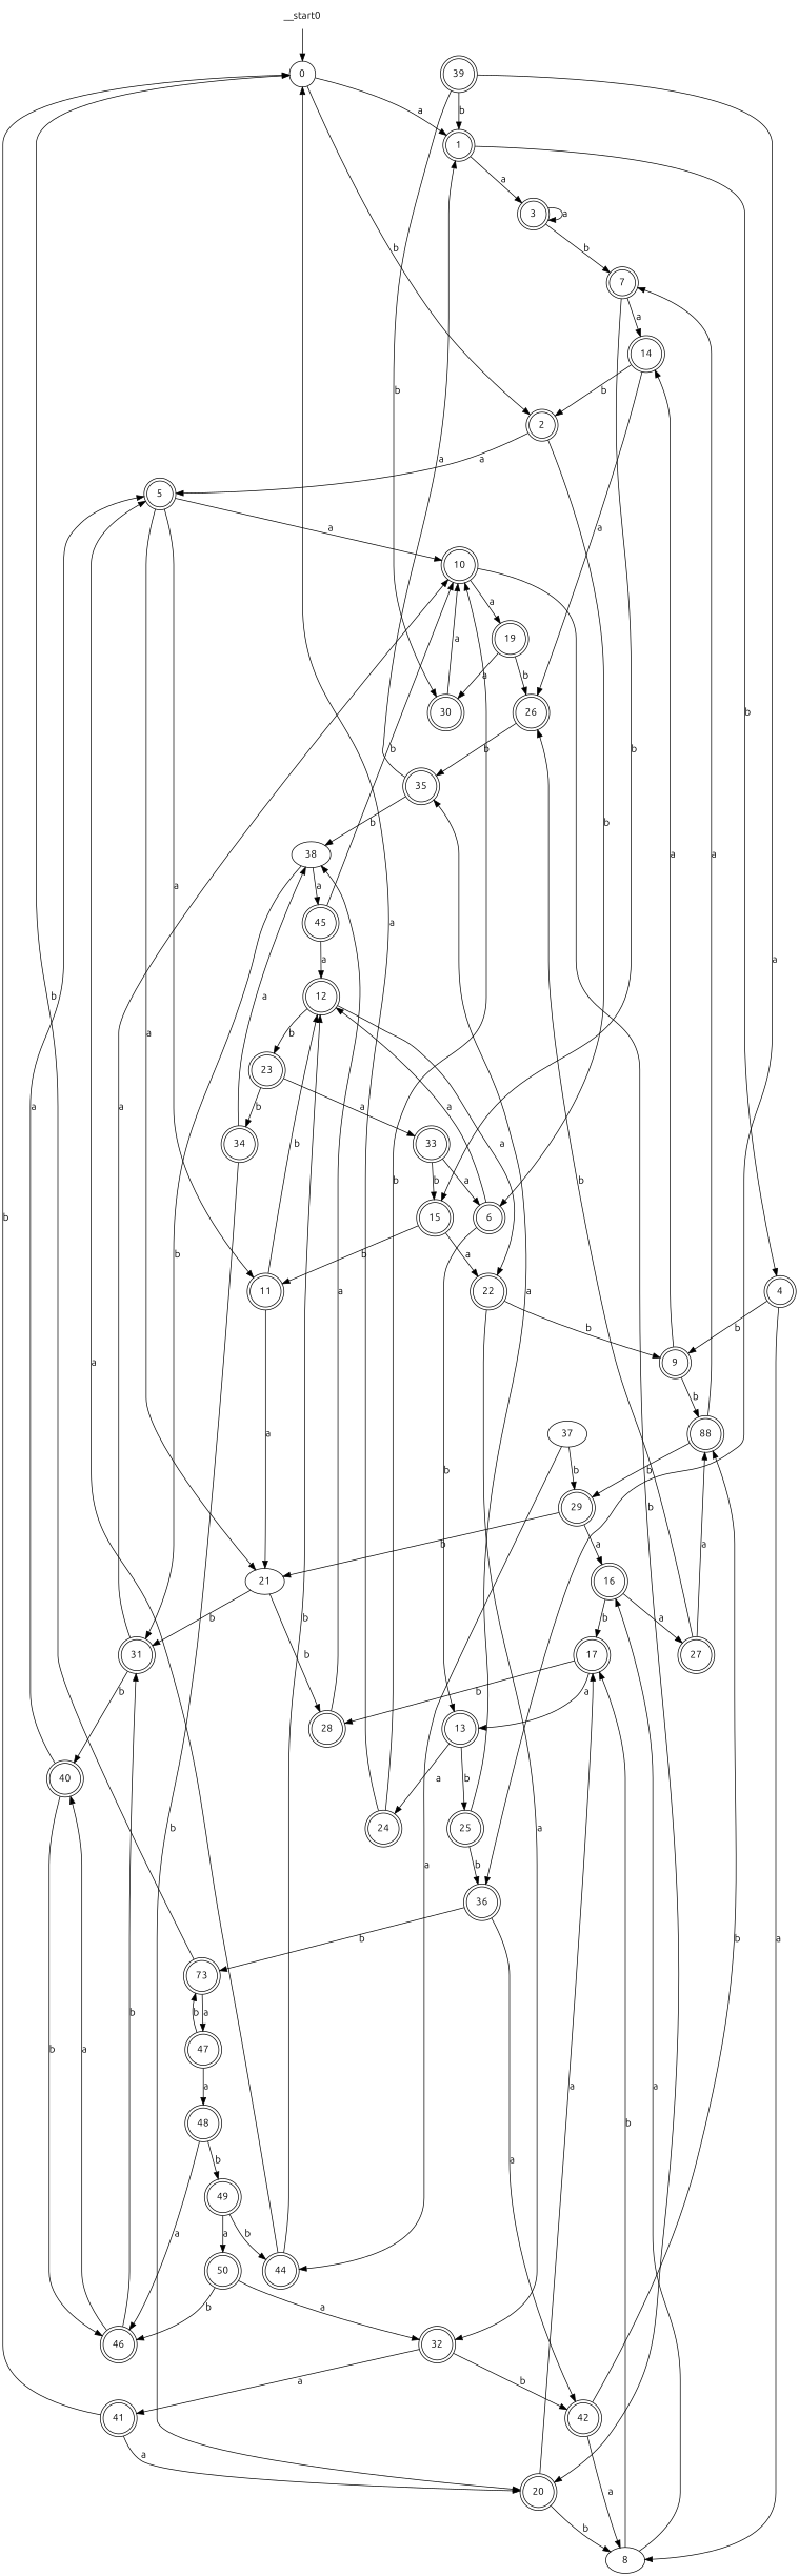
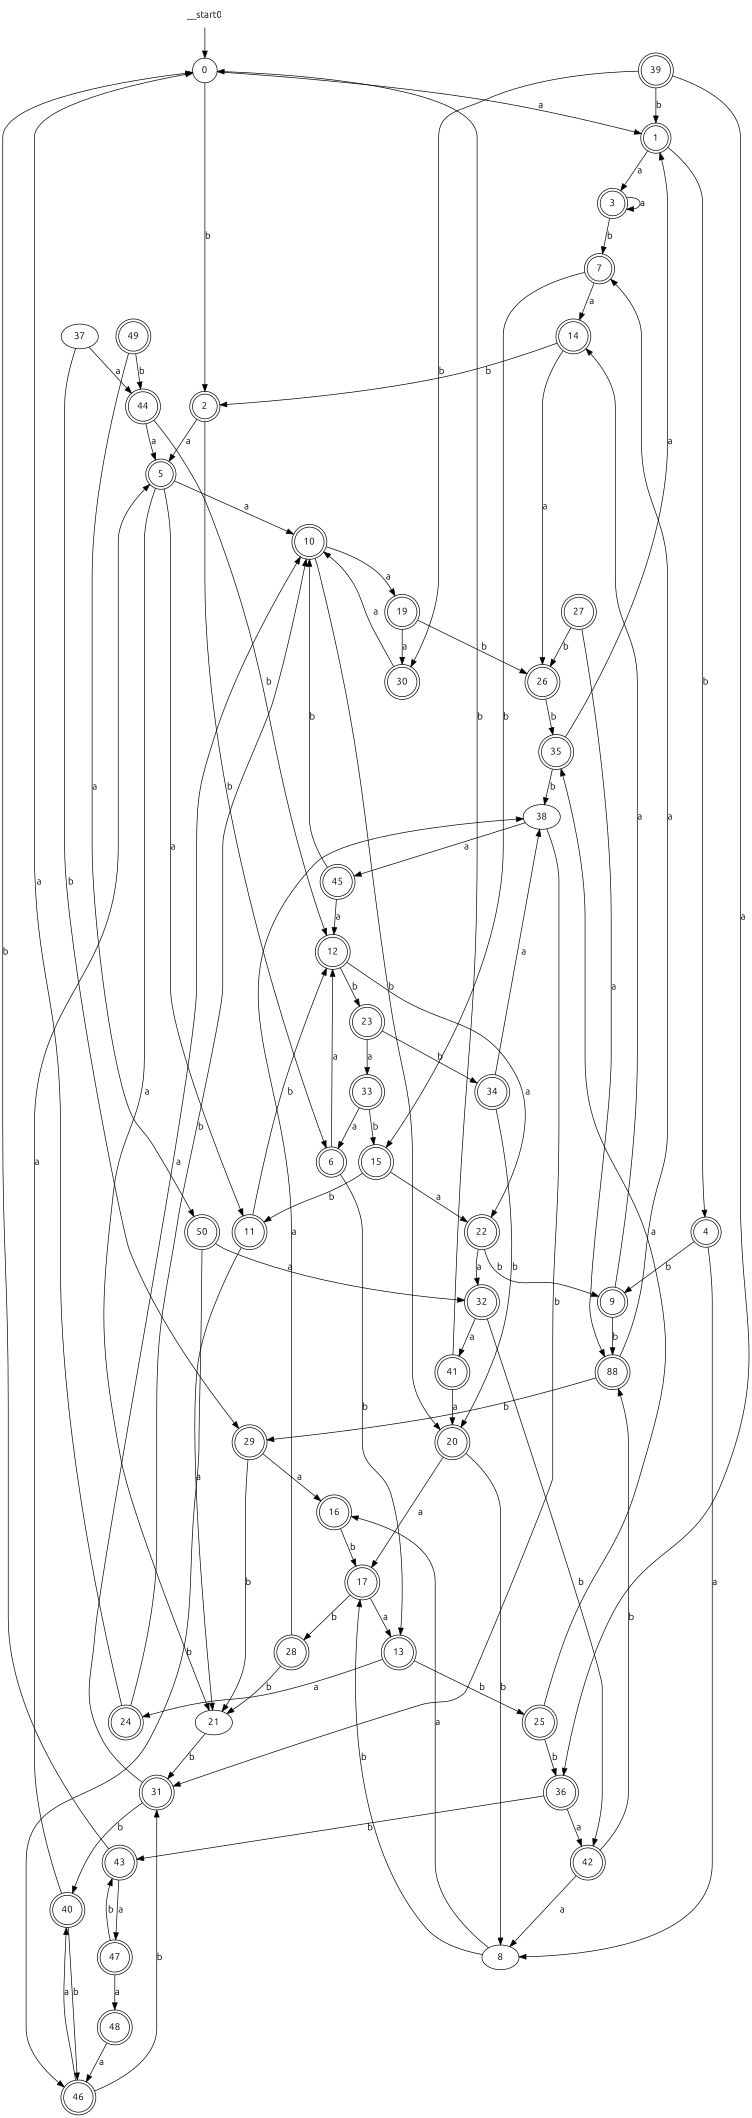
  digraph {
    fontname=Ubuntu
    node [fontname=Ubuntu shape=doublecircle]
    edge [fontname=Ubuntu]
    __start0 [shape=none]
    0 [shape=circle]
    1
    2
    3
    4
    5
    6
    7
    8 [shape=""]
    9
    10
    11
    21 [shape=ellipse]
    12
    13
    14
    15
    16
    17
    n21 [label=88]
    19
    20
    22
    23
    24
    25
    26
    27
    28
    29
    30
    31
    32
    33
    34
    35
    36
    38 [shape=""]
    40
    41
    42
-   43 [label=73]
+   43
    37 [shape=""]
    44
    45
    39
    46
    47
    48
    49
    50
    __start0 -> 0
    0 -> 1 [label=a]
    0 -> 2 [label=b]
    1 -> 3 [label=a]
    1 -> 4 [label=b]
    2 -> 5 [label=a]
    2 -> 6 [label=b]
    3 -> 3 [label=a]
    3 -> 7 [label=b]
    4 -> 8 [label=a]
    4 -> 9 [label=b]
    5 -> 10 [label=a]
    5 -> 11 [label=a]
    5 -> 21 [label=a]
    6 -> 12 [label=a]
    6 -> 13 [label=b]
    7 -> 14 [label=a]
    7 -> 15 [label=b]
    8 -> 16 [label=a]
    8 -> 17 [label=b]
    9 -> 14 [label=a]
    9 -> n21 [label=b]
    10 -> 19 [label=a]
    10 -> 20 [label=b]
    11 -> 21 [label=a]
    11 -> 12 [label=b]
    21 -> 31 [label=b]
    12 -> 22 [label=a]
    12 -> 23 [label=b]
    13 -> 24 [label=a]
    13 -> 25 [label=b]
    14 -> 2 [label=b]
    14 -> 26 [label=a]
    15 -> 11 [label=b]
    15 -> 22 [label=a]
    16 -> 17 [label=b]
-   16 -> 27 [label=a]
    17 -> 13 [label=a]
    17 -> 28 [label=b]
    n21 -> 7 [label=a]
    n21 -> 29 [label=b]
    19 -> 26 [label=b]
    19 -> 30 [label=a]
    20 -> 8 [label=b]
    20 -> 17 [label=a]
    22 -> 9 [label=b]
    22 -> 32 [label=a]
    23 -> 33 [label=a]
    23 -> 34 [label=b]
    24 -> 0 [label=a]
    24 -> 10 [label=b]
    25 -> 35 [label=a]
    25 -> 36 [label=b]
    26 -> 35 [label=b]
    27 -> n21 [label=a]
    27 -> 26 [label=b]
-   21 -> 28 [label=b]
+   28 -> 21 [label=b]
    28 -> 38 [label=a]
    29 -> 21 [label=b]
    29 -> 16 [label=a]
    30 -> 10 [label=a]
    31 -> 10 [label=a]
    31 -> 40 [label=b]
    32 -> 41 [label=a]
    32 -> 42 [label=b]
    33 -> 6 [label=a]
    33 -> 15 [label=b]
    34 -> 20 [label=b]
    34 -> 38 [label=a]
    35 -> 1 [label=a]
    35 -> 38 [label=b]
    36 -> 42 [label=a]
    36 -> 43 [label=b]
    38 -> 31 [label=b]
    38 -> 45 [label=a]
    40 -> 5 [label=a]
    40 -> 46 [label=b]
    41 -> 0 [label=b]
    41 -> 20 [label=a]
    42 -> 8 [label=a]
    42 -> n21 [label=b]
    43 -> 0 [label=b]
    43 -> 47 [label=a]
    37 -> 29 [label=b]
    37 -> 44 [label=a]
    44 -> 5 [label=a]
    44 -> 12 [label=b]
    45 -> 10 [label=b]
    45 -> 12 [label=a]
    39 -> 1 [label=b]
    39 -> 30 [label=b]
    39 -> 36 [label=a]
    46 -> 31 [label=b]
    46 -> 40 [label=a]
    47 -> 43 [label=b]
    47 -> 48 [label=a]
    48 -> 46 [label=a]
-   48 -> 49 [label=b]
    49 -> 44 [label=b]
    49 -> 50 [label=a]
    50 -> 32 [label=a]
    50 -> 46 [label=b]
  }
